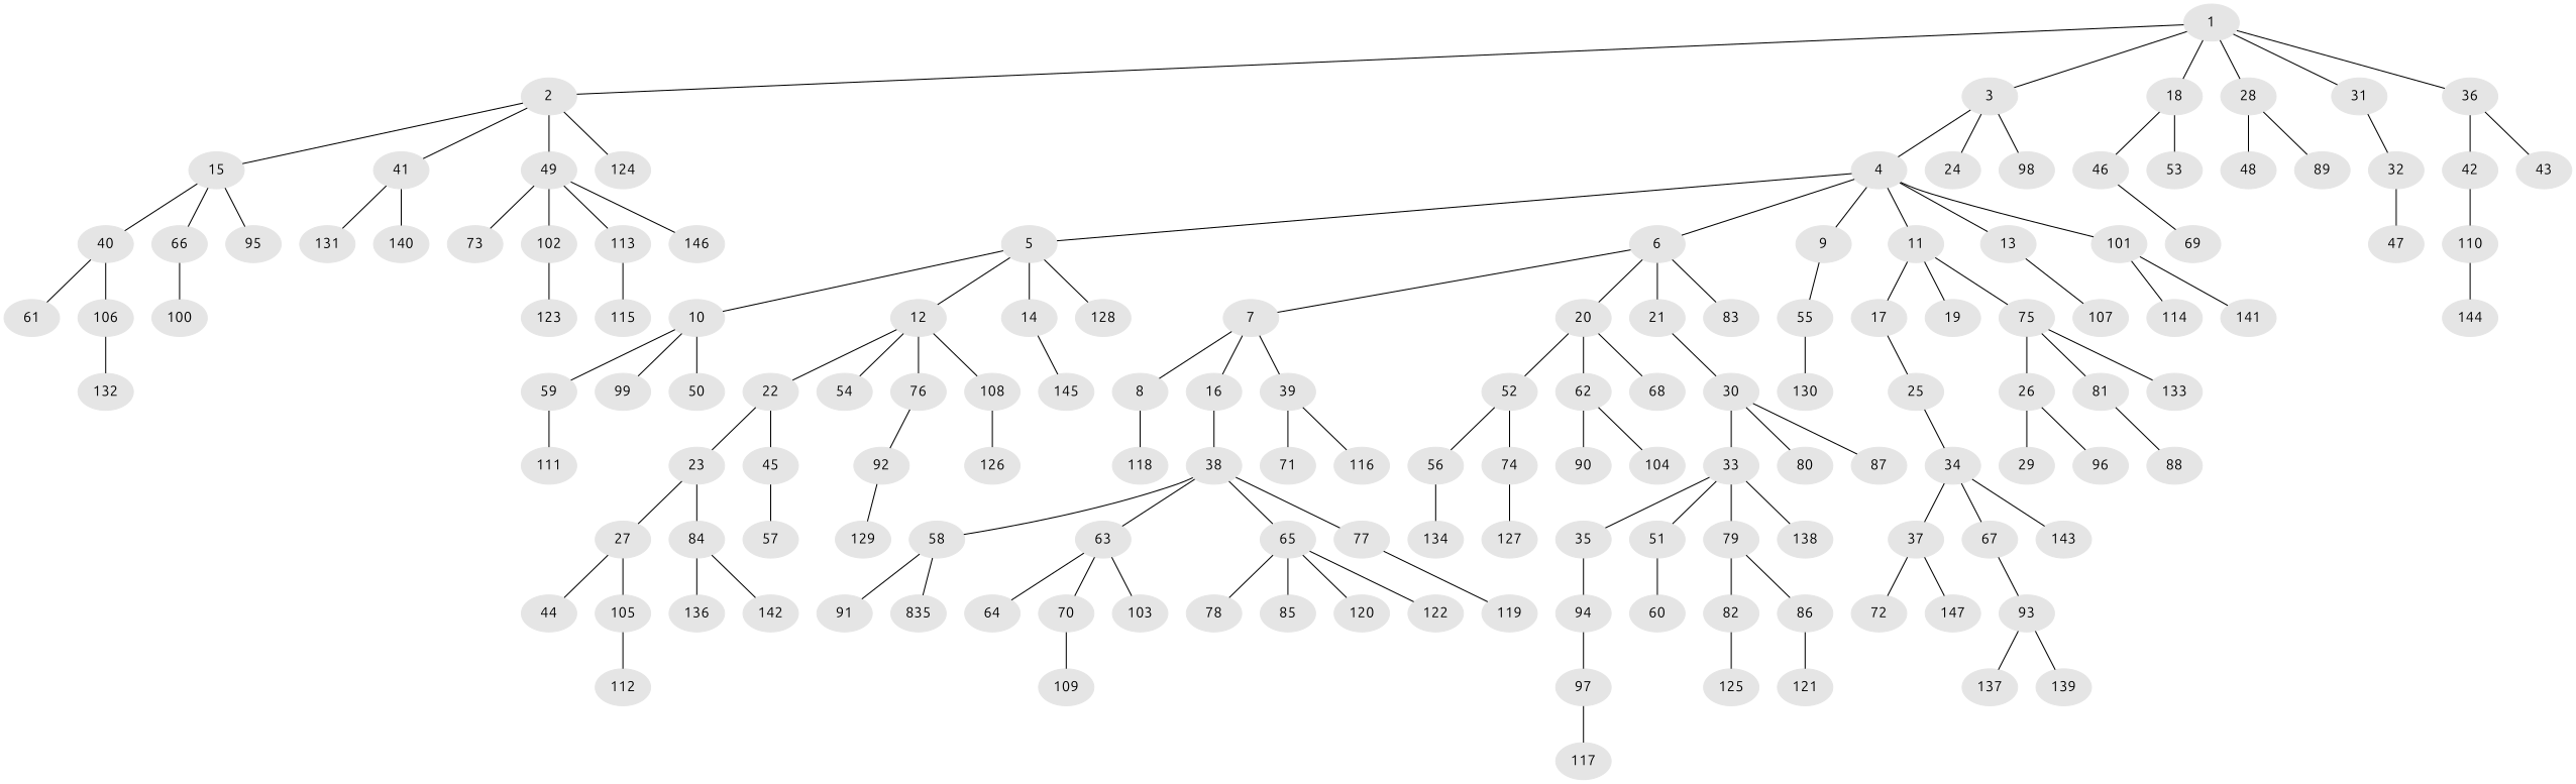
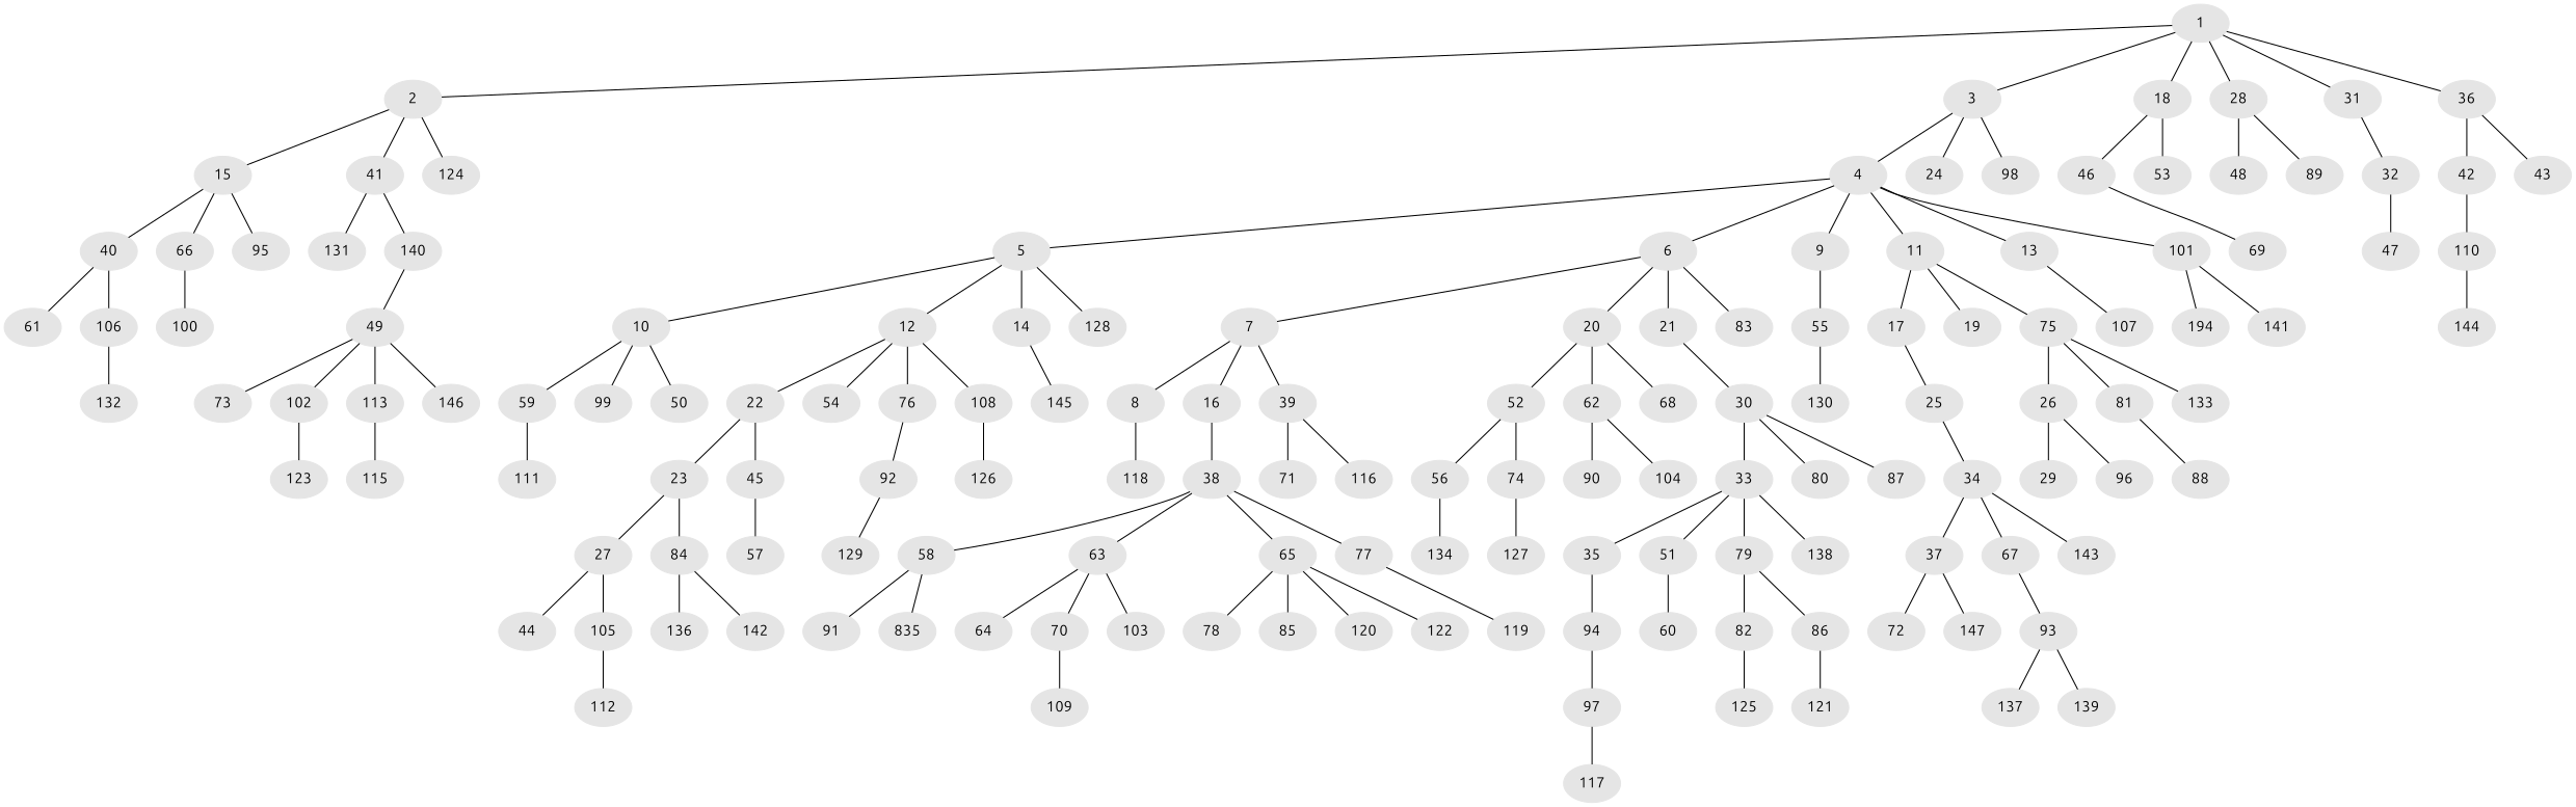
  graph {
    fontname=Ubuntu
    node [color=gray90 fontname=Ubuntu style=filled]
    edge [fontname=Ubuntu]
    1
    2
    3
    18
    28
    31
    36
    15
    41
    49
    124
    4
    24
    98
    46
    53
    48
    89
    32
    42
    43
    40
    66
    95
    131
    140
    73
    102
    113
    146
    5
    6
    9
    11
    13
    101
    10
    12
    14
    128
    7
    20
    21
    83
    55
    17
    19
    75
    107
-   114
+   114 [label=194]
    141
    59
    99
    50
    22
    54
    76
    108
    145
    8
    16
    39
    52
    62
    68
    30
    118
    38
    71
    116
    130
    111
    25
    26
    81
    133
    23
    45
    92
    126
    61
    106
    100
    58
    63
    65
    77
    34
    69
    29
    96
    56
    74
    90
    104
    33
    80
    87
    27
    84
    57
    44
    105
    136
    142
    37
    67
    143
    112
    35
    51
    79
    138
    47
    94
    60
    82
    86
    72
    147
    93
    97
    110
    91
    n125 [label=835]
    64
    70
    103
    78
    85
    120
    122
    119
    132
    144
    123
    115
    134
    127
    109
    137
    139
    88
    129
    125
    121
    117
    1 -- 2
    1 -- 3
    1 -- 18
    1 -- 28
    1 -- 31
    1 -- 36
    2 -- 15
    2 -- 41
-   2 -- 49
+   140 -- 49
    2 -- 124
    3 -- 4
    3 -- 24
    3 -- 98
    18 -- 46
    18 -- 53
    28 -- 48
    28 -- 89
    31 -- 32
    36 -- 42
    36 -- 43
    15 -- 40
    15 -- 66
    15 -- 95
    41 -- 131
    41 -- 140
    49 -- 73
    49 -- 102
    49 -- 113
    49 -- 146
    4 -- 5
    4 -- 6
    4 -- 9
    4 -- 11
    4 -- 13
    4 -- 101
    46 -- 69
    32 -- 47
    42 -- 110
    40 -- 61
    40 -- 106
    66 -- 100
    102 -- 123
    113 -- 115
    5 -- 10
    5 -- 12
    5 -- 14
    5 -- 128
    6 -- 7
    6 -- 20
    6 -- 21
    6 -- 83
    9 -- 55
    11 -- 17
    11 -- 19
    11 -- 75
    13 -- 107
    101 -- 114
    101 -- 141
    10 -- 59
    10 -- 99
    10 -- 50
    12 -- 22
    12 -- 54
    12 -- 76
    12 -- 108
    14 -- 145
    7 -- 8
    7 -- 16
    7 -- 39
    20 -- 52
    20 -- 62
    20 -- 68
    21 -- 30
    55 -- 130
    17 -- 25
    75 -- 26
    75 -- 81
    75 -- 133
    59 -- 111
    22 -- 23
    22 -- 45
    76 -- 92
    108 -- 126
    8 -- 118
    16 -- 38
    39 -- 71
    39 -- 116
    52 -- 56
    52 -- 74
    62 -- 90
    62 -- 104
    30 -- 33
    30 -- 80
    30 -- 87
    38 -- 58
    38 -- 63
    38 -- 65
    38 -- 77
    25 -- 34
    26 -- 29
    26 -- 96
    81 -- 88
    23 -- 27
    23 -- 84
    45 -- 57
    92 -- 129
    106 -- 132
    58 -- 91
    58 -- n125
    63 -- 64
    63 -- 70
    63 -- 103
    65 -- 78
    65 -- 85
    65 -- 120
    65 -- 122
    77 -- 119
    34 -- 37
    34 -- 67
    34 -- 143
    56 -- 134
    74 -- 127
    33 -- 35
    33 -- 51
    33 -- 79
    33 -- 138
    27 -- 44
    27 -- 105
    84 -- 136
    84 -- 142
    105 -- 112
    37 -- 72
    37 -- 147
    67 -- 93
    35 -- 94
    51 -- 60
    79 -- 82
    79 -- 86
    94 -- 97
    82 -- 125
    86 -- 121
    93 -- 137
    93 -- 139
    97 -- 117
    110 -- 144
    70 -- 109
  }
